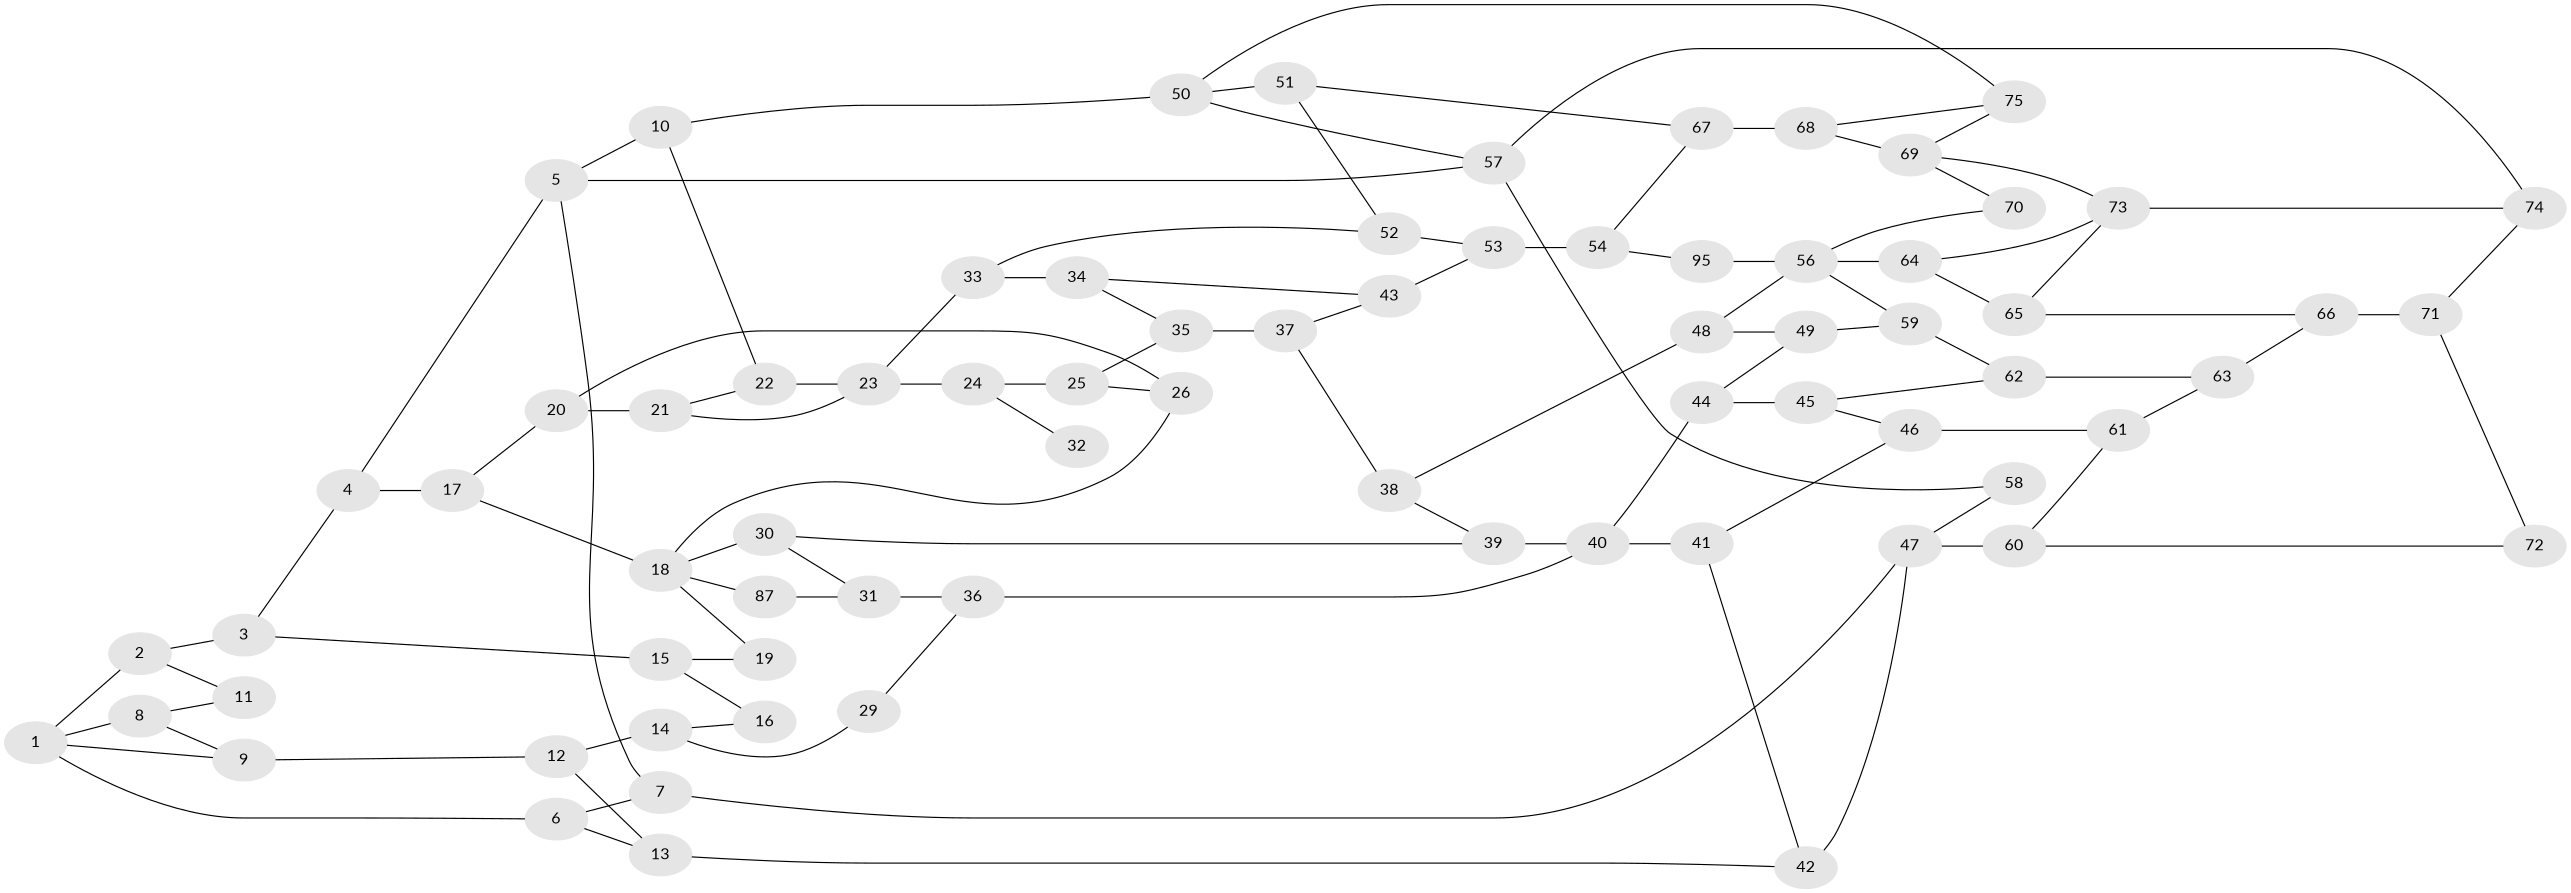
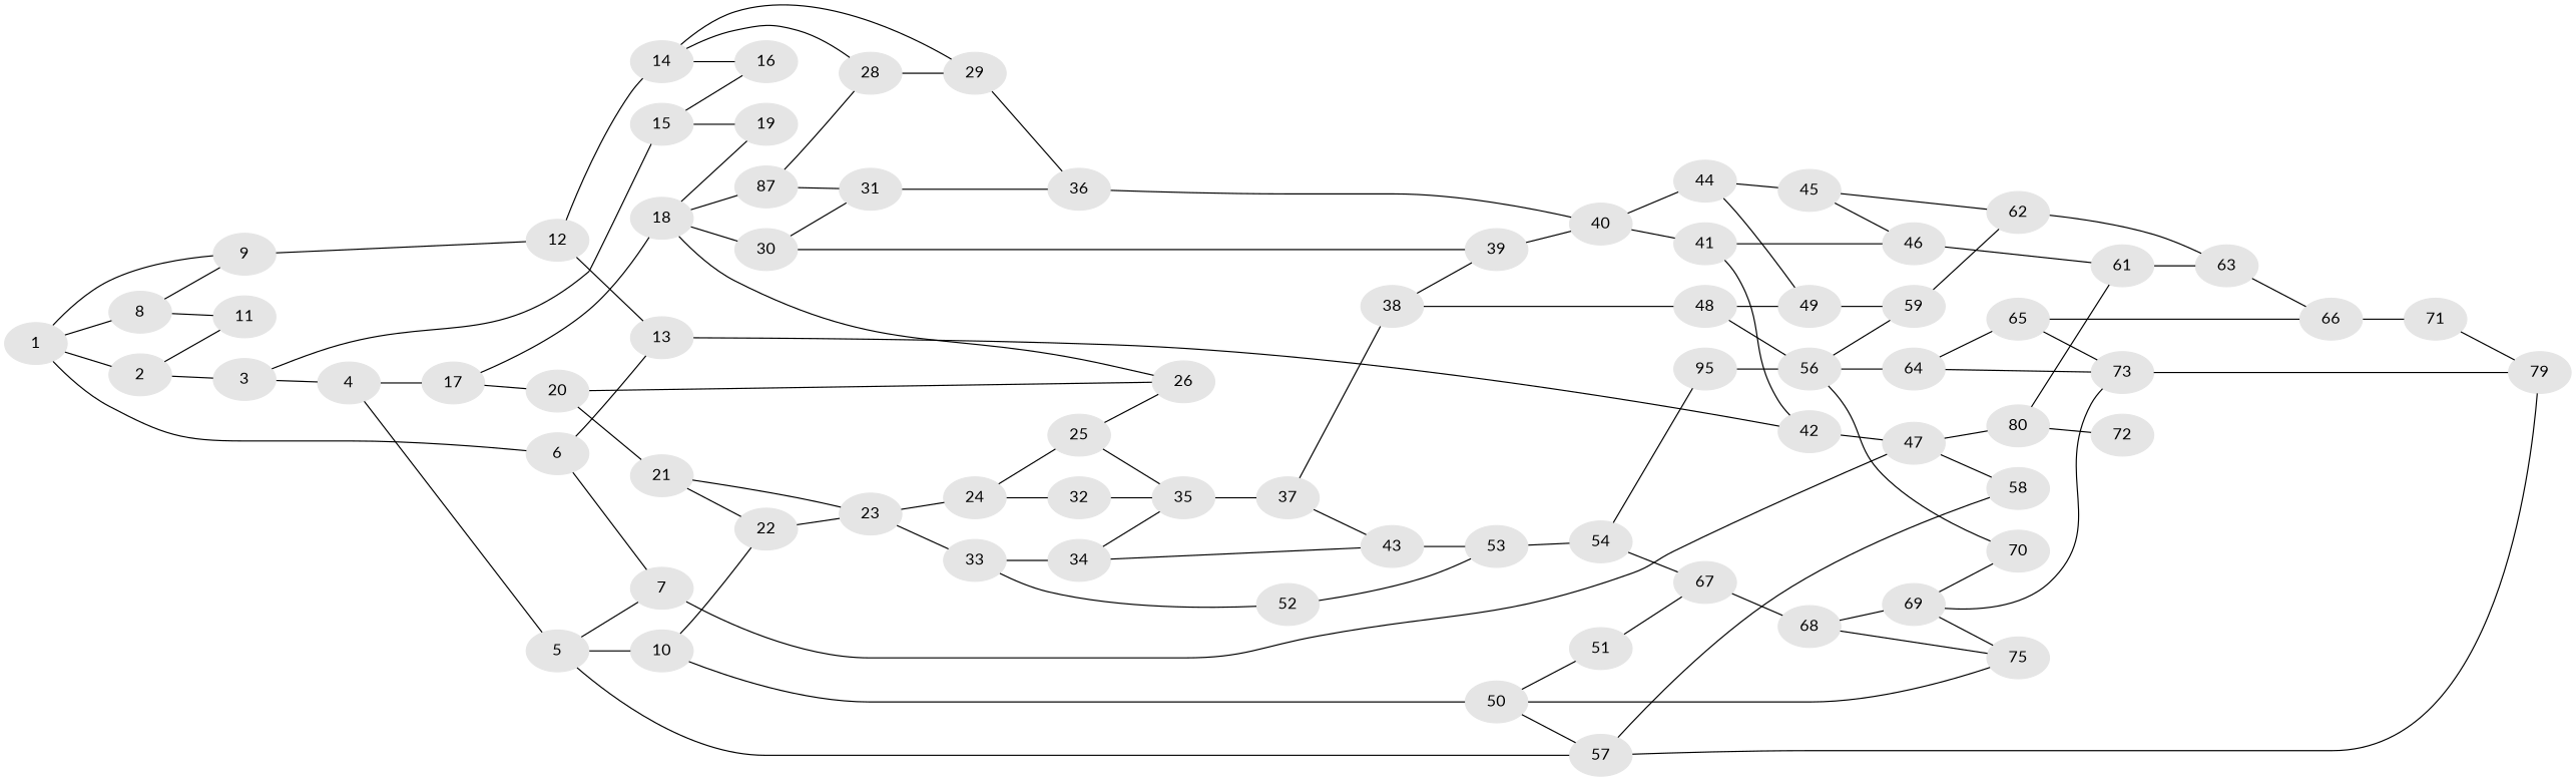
  graph {
    fontname=Lato
    rankdir=LR
    node [color=gray90 fontname=Lato style=filled]
    edge [fontname=Lato weight=1.0]
    1
    2
    6
    8
    9
    3
    11
    7
    13
    12
    4
    15
    5
    17
    16
    19
    10
    57
    18
    20
    47
    22
    50
    58
-   74
+   74 [label=79]
    42
-   60
+   60 [label=80]
    14
    23
    51
    75
+   28
    29
    36
    26
    n36 [label=87]
    30
    21
    31
    39
    24
    33
    25
    32
    34
    52
    35
    37
    40
    43
    53
    38
    41
    44
    48
    49
    56
    46
    45
    61
    54
    62
    59
    63
    72
    64
    70
    67
    68
    n70 [label=95]
    65
    73
    66
    71
    69
    1 -- 2
    1 -- 6
    1 -- 8
    1 -- 9
    2 -- 3
    2 -- 11
    6 -- 7
    6 -- 13
    8 -- 9
    8 -- 11
    9 -- 12
    3 -- 4
    3 -- 15
    7 -- 47
    13 -- 42
    12 -- 13
    12 -- 14
    4 -- 5
    4 -- 17
    15 -- 16
    15 -- 19
    5 -- 7
    5 -- 10 [weight=2.0]
    5 -- 57
    17 -- 18
    17 -- 20
    10 -- 22
    10 -- 50
    57 -- 58
    57 -- 74
    18 -- 19 [weight=2.0]
    18 -- 26
    18 -- n36
    18 -- 30
    20 -- 26
    20 -- 21
    47 -- 58 [weight=2.0]
    47 -- 60 [weight=2.0]
    22 -- 23
    50 -- 57
    50 -- 51
    50 -- 75
    42 -- 47
    60 -- 61
    60 -- 72 [weight=2.0]
    14 -- 16 [weight=2.0]
+   14 -- 28
    14 -- 29
    23 -- 24
    23 -- 33
-   51 -- 52
    51 -- 67
+   28 -- 29
    29 -- 36
    36 -- 40
+   n36 -- 28
    n36 -- 31
    30 -- 31
    30 -- 39
    21 -- 22
    21 -- 23
    31 -- 36
    39 -- 40
    24 -- 25
    24 -- 32
    33 -- 34
    33 -- 52
    25 -- 26
    25 -- 35
+   32 -- 35
    34 -- 35
    34 -- 43
    52 -- 53
    35 -- 37
    37 -- 43
    37 -- 38
    40 -- 41
    40 -- 44
    43 -- 53
    53 -- 54
    38 -- 39
    38 -- 48
    41 -- 42
    41 -- 46
    44 -- 49
    44 -- 45
    48 -- 49
    48 -- 56
    49 -- 59
    56 -- 59
    56 -- 64
    56 -- 70
    46 -- 61
    45 -- 46
    45 -- 62
    61 -- 63
    54 -- 67
    54 -- n70
    62 -- 63
    59 -- 62
    63 -- 66
    64 -- 65
    64 -- 73
    67 -- 68
    68 -- 75
    68 -- 69
    n70 -- 56 [weight=2.0]
    65 -- 73
    65 -- 66
    73 -- 74
    66 -- 71
    71 -- 74
-   71 -- 72
    69 -- 75
    69 -- 70 [weight=2.0]
    69 -- 73 [weight=2.0]
  }
